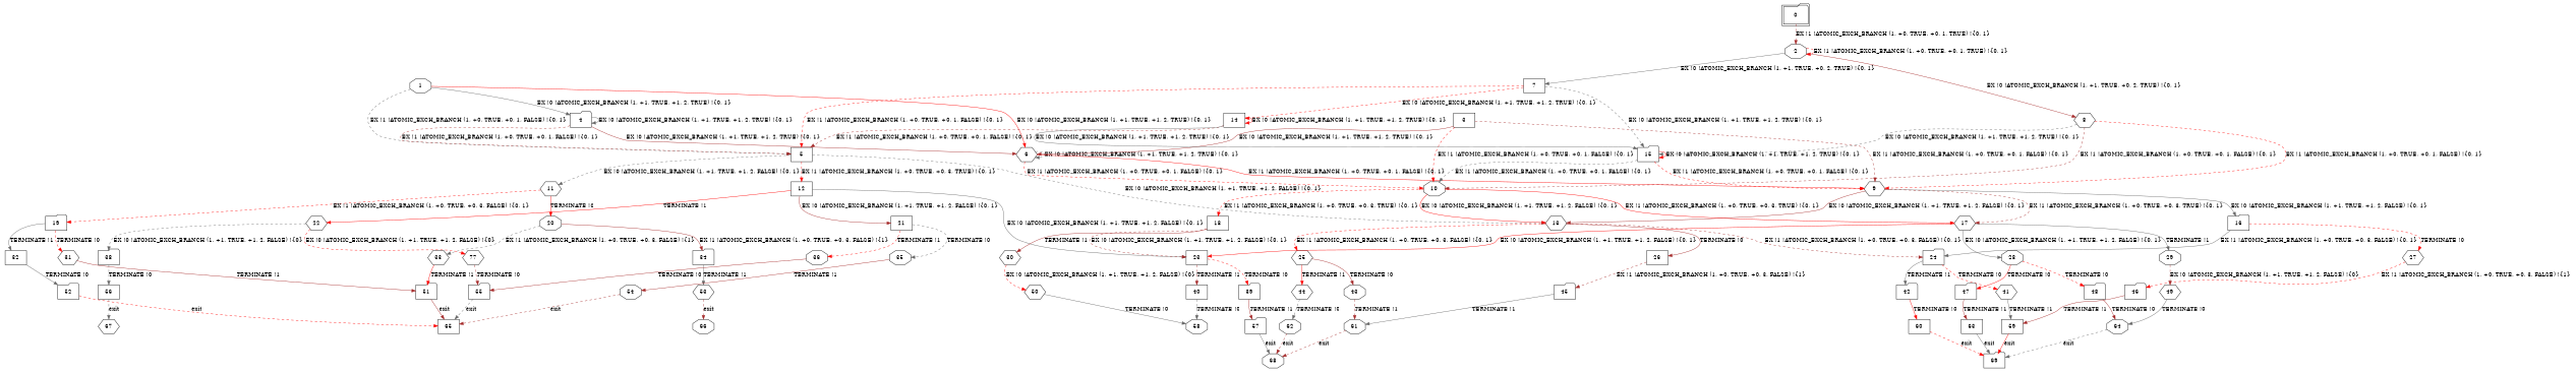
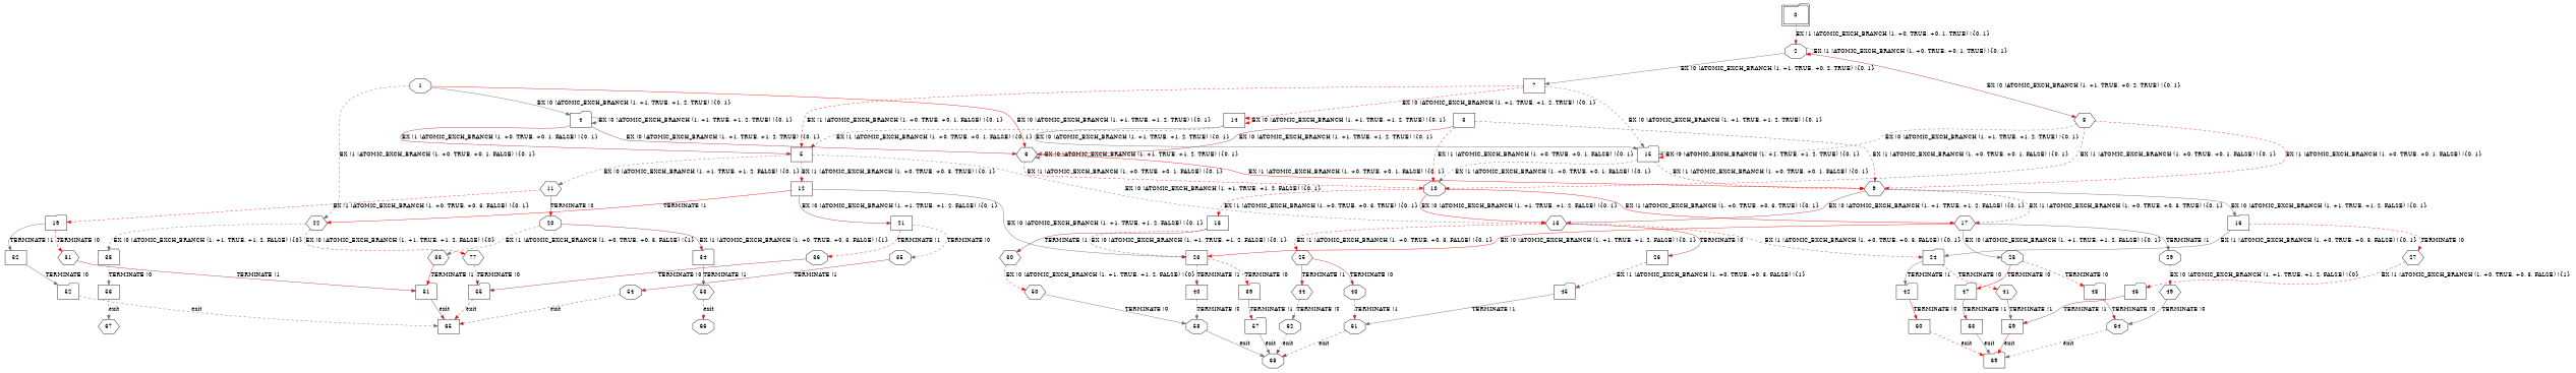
  digraph {
    node [shape=folder]
    edge [color=red style=dashed]
    0 [peripheries=2]
    2 [shape=octagon]
    1 [shape=octagon]
    4
    5 [shape=box]
    6 [shape=hexagon]
    7 [shape=box]
    8 [shape=hexagon]
    3 [shape=box]
    9 [shape=hexagon]
    10 [shape=octagon]
    11 [shape=hexagon]
    12 [shape=box]
    13 [shape=hexagon]
    14 [shape=box]
    15
    16
    17 [shape=hexagon]
    18 [shape=box]
    19
    20 [shape=octagon]
    21 [shape=box]
    22 [shape=hexagon]
    23 [shape=box]
    24
    25 [shape=hexagon]
    26 [shape=box]
    27 [shape=hexagon]
    28 [shape=octagon]
    29 [shape=octagon]
    30 [shape=hexagon]
    31 [shape=hexagon]
    32 [shape=box]
    33 [shape=hexagon]
    34
    35 [shape=octagon]
    36 [shape=octagon]
    n38 [label=77 shape=hexagon]
    38
    39
    40 [shape=box]
    41 [shape=hexagon]
    42
    43 [shape=octagon]
    44 [shape=hexagon]
    45
    46
    47
    48
    49 [shape=hexagon]
    50 [shape=hexagon]
    51
    52
    53 [shape=hexagon]
    54 [shape=octagon]
    55
    56 [shape=box]
    57
    58 [shape=octagon]
    59 [shape=box]
    60 [shape=box]
    61 [shape=octagon]
    62 [shape=octagon]
    63 [shape=box]
    64 [shape=octagon]
    65 [shape=box]
    66 [shape=octagon]
    67 [shape=hexagon]
    68 [shape=octagon]
    69
    0 -> 2 [color=brown label="EX !1 !ATOMIC_EXCH_BRANCH (1, +0, TRUE, +0, 1, TRUE) !{0, 1}"]
    2 -> 2 [label="EX !1 !ATOMIC_EXCH_BRANCH (1, +0, TRUE, +0, 1, TRUE) !{0, 1}"]
    2 -> 7 [color=gray40 label="EX !0 !ATOMIC_EXCH_BRANCH (1, +1, TRUE, +0, 2, TRUE) !{0, 1}" style=solid]
    2 -> 8 [color=brown label="EX !0 !ATOMIC_EXCH_BRANCH (1, +1, TRUE, +0, 2, TRUE) !{0, 1}" style=solid]
    1 -> 4 [color=gray40 label="EX !0 !ATOMIC_EXCH_BRANCH (1, +1, TRUE, +1, 2, TRUE) !{0, 1}" style=solid]
-   1 -> 5 [color=gray40 label="EX !1 !ATOMIC_EXCH_BRANCH (1, +0, TRUE, +0, 1, FALSE) !{0, 1}"]
+   1 -> 22 [color=gray40 label="EX !1 !ATOMIC_EXCH_BRANCH (1, +0, TRUE, +0, 1, FALSE) !{0, 1}"]
    1 -> 6 [label="EX !0 !ATOMIC_EXCH_BRANCH (1, +1, TRUE, +1, 2, TRUE) !{0, 1}" style=solid]
    4 -> 4 [color=gray40 label="EX !0 !ATOMIC_EXCH_BRANCH (1, +1, TRUE, +1, 2, TRUE) !{0, 1}" style=solid]
-   4 -> 5 [color=brown label="EX !1 !ATOMIC_EXCH_BRANCH (1, +0, TRUE, +0, 1, FALSE) !{0, 1}"]
+   4 -> 5 [color=brown label="EX !1 !ATOMIC_EXCH_BRANCH (1, +0, TRUE, +0, 1, FALSE) !{0, 1}" style=solid]
    4 -> 6 [color=brown label="EX !0 !ATOMIC_EXCH_BRANCH (1, +1, TRUE, +1, 2, TRUE) !{0, 1}" style=solid]
    5 -> 11 [color=gray40 label="EX !0 !ATOMIC_EXCH_BRANCH (1, +1, TRUE, +1, 2, FALSE) !{0, 1}"]
    5 -> 12 [label="EX !1 !ATOMIC_EXCH_BRANCH (1, +0, TRUE, +0, 3, TRUE) !{0, 1}"]
    5 -> 13 [color=gray40 label="EX !0 !ATOMIC_EXCH_BRANCH (1, +1, TRUE, +1, 2, FALSE) !{0, 1}"]
    6 -> 6 [color=gray40 label="EX !0 !ATOMIC_EXCH_BRANCH (1, +1, TRUE, +1, 2, TRUE) !{0, 1}"]
    6 -> 9 [label="EX !1 !ATOMIC_EXCH_BRANCH (1, +0, TRUE, +0, 1, FALSE) !{0, 1}" style=solid]
    6 -> 10 [label="EX !1 !ATOMIC_EXCH_BRANCH (1, +0, TRUE, +0, 1, FALSE) !{0, 1}"]
    7 -> 5 [label="EX !1 !ATOMIC_EXCH_BRANCH (1, +0, TRUE, +0, 1, FALSE) !{0, 1}"]
    7 -> 14 [label="EX !0 !ATOMIC_EXCH_BRANCH (1, +1, TRUE, +1, 2, TRUE) !{0, 1}"]
    7 -> 15 [color=gray40 label="EX !0 !ATOMIC_EXCH_BRANCH (1, +1, TRUE, +1, 2, TRUE) !{0, 1}"]
    8 -> 9 [label="EX !1 !ATOMIC_EXCH_BRANCH (1, +0, TRUE, +0, 1, FALSE) !{0, 1}"]
    8 -> 10 [color=brown label="EX !1 !ATOMIC_EXCH_BRANCH (1, +0, TRUE, +0, 1, FALSE) !{0, 1}"]
    8 -> 15 [color=gray40 label="EX !0 !ATOMIC_EXCH_BRANCH (1, +1, TRUE, +1, 2, TRUE) !{0, 1}"]
    3 -> 6 [color=brown label="EX !0 !ATOMIC_EXCH_BRANCH (1, +1, TRUE, +1, 2, TRUE) !{0, 1}" style=solid]
    3 -> 9 [color=brown label="EX !1 !ATOMIC_EXCH_BRANCH (1, +0, TRUE, +0, 1, FALSE) !{0, 1}"]
    3 -> 10 [label="EX !1 !ATOMIC_EXCH_BRANCH (1, +0, TRUE, +0, 1, FALSE) !{0, 1}"]
    9 -> 13 [color=brown label="EX !0 !ATOMIC_EXCH_BRANCH (1, +1, TRUE, +1, 2, FALSE) !{0, 1}" style=solid]
    9 -> 16 [color=gray40 label="EX !0 !ATOMIC_EXCH_BRANCH (1, +1, TRUE, +1, 2, FALSE) !{0, 1}" style=solid]
    9 -> 17 [color=brown label="EX !1 !ATOMIC_EXCH_BRANCH (1, +0, TRUE, +0, 3, TRUE) !{0, 1}"]
    10 -> 13 [label="EX !0 !ATOMIC_EXCH_BRANCH (1, +1, TRUE, +1, 2, FALSE) !{0, 1}" style=solid]
    10 -> 17 [label="EX !1 !ATOMIC_EXCH_BRANCH (1, +0, TRUE, +0, 3, TRUE) !{0, 1}" style=solid]
    10 -> 18 [label="EX !1 !ATOMIC_EXCH_BRANCH (1, +0, TRUE, +0, 3, TRUE) !{0, 1}"]
    11 -> 19 [label="EX !1 !ATOMIC_EXCH_BRANCH (1, +0, TRUE, +0, 3, FALSE) !{0, 1}"]
    11 -> 20 [label="TERMINATE !0" style=solid]
    12 -> 21 [color=brown label="EX !0 !ATOMIC_EXCH_BRANCH (1, +1, TRUE, +1, 2, FALSE) !{0, 1}" style=solid]
    12 -> 22 [label="TERMINATE !1" style=solid]
    12 -> 23 [color=gray40 label="EX !0 !ATOMIC_EXCH_BRANCH (1, +1, TRUE, +1, 2, FALSE) !{0, 1}" style=solid]
    13 -> 24 [color=brown label="EX !1 !ATOMIC_EXCH_BRANCH (1, +0, TRUE, +0, 3, FALSE) !{0, 1}"]
    13 -> 25 [label="EX !1 !ATOMIC_EXCH_BRANCH (1, +0, TRUE, +0, 3, FALSE) !{0, 1}"]
    13 -> 26 [color=brown label="TERMINATE !0" style=solid]
    14 -> 5 [color=brown label="EX !1 !ATOMIC_EXCH_BRANCH (1, +0, TRUE, +0, 1, FALSE) !{0, 1}"]
    14 -> 14 [label="EX !0 !ATOMIC_EXCH_BRANCH (1, +1, TRUE, +1, 2, TRUE) !{0, 1}" style=solid]
    14 -> 15 [color=gray40 label="EX !0 !ATOMIC_EXCH_BRANCH (1, +1, TRUE, +1, 2, TRUE) !{0, 1}" style=solid]
    15 -> 9 [label="EX !1 !ATOMIC_EXCH_BRANCH (1, +0, TRUE, +0, 1, FALSE) !{0, 1}"]
    15 -> 10 [color=gray40 label="EX !1 !ATOMIC_EXCH_BRANCH (1, +0, TRUE, +0, 1, FALSE) !{0, 1}"]
    15 -> 15 [label="EX !0 !ATOMIC_EXCH_BRANCH (1, +1, TRUE, +1, 2, TRUE) !{0, 1}" style=solid]
    16 -> 24 [color=gray40 label="EX !1 !ATOMIC_EXCH_BRANCH (1, +0, TRUE, +0, 3, FALSE) !{0, 1}" style=solid]
    16 -> 27 [label="TERMINATE !0"]
    17 -> 23 [label="EX !0 !ATOMIC_EXCH_BRANCH (1, +1, TRUE, +1, 2, FALSE) !{0, 1}" style=solid]
    17 -> 28 [color=gray40 label="EX !0 !ATOMIC_EXCH_BRANCH (1, +1, TRUE, +1, 2, FALSE) !{0, 1}" style=solid]
    17 -> 29 [color=gray40 label="TERMINATE !1" style=solid]
    18 -> 23 [color=brown label="EX !0 !ATOMIC_EXCH_BRANCH (1, +1, TRUE, +1, 2, FALSE) !{0, 1}"]
    18 -> 30 [color=brown label="TERMINATE !1" style=solid]
    19 -> 31 [label="TERMINATE !0"]
    19 -> 32 [color=gray40 label="TERMINATE !1" style=solid]
    20 -> 33 [color=gray40 label="EX !1 !ATOMIC_EXCH_BRANCH (1, +0, TRUE, +0, 3, FALSE) !{1}"]
    20 -> 34 [color=brown label="EX !1 !ATOMIC_EXCH_BRANCH (1, +0, TRUE, +0, 3, FALSE) !{1}" style=solid]
    21 -> 35 [color=gray40 label="TERMINATE !0"]
    21 -> 36 [label="TERMINATE !1"]
    22 -> n38 [label="EX !0 !ATOMIC_EXCH_BRANCH (1, +1, TRUE, +1, 2, FALSE) !{0}"]
    22 -> 38 [color=gray40 label="EX !0 !ATOMIC_EXCH_BRANCH (1, +1, TRUE, +1, 2, FALSE) !{0}"]
    23 -> 39 [label="TERMINATE !0"]
    23 -> 40 [color=brown label="TERMINATE !1"]
    24 -> 41 [label="TERMINATE !0"]
    24 -> 42 [color=gray40 label="TERMINATE !1" style=solid]
    25 -> 43 [color=brown label="TERMINATE !0" style=solid]
    25 -> 44 [label="TERMINATE !1" style=solid]
    26 -> 45 [color=brown label="EX !1 !ATOMIC_EXCH_BRANCH (1, +0, TRUE, +0, 3, FALSE) !{1}"]
    27 -> 46 [label="EX !1 !ATOMIC_EXCH_BRANCH (1, +0, TRUE, +0, 3, FALSE) !{1}"]
    28 -> 47 [label="TERMINATE !0" style=solid]
    28 -> 48 [label="TERMINATE !0"]
    29 -> 49 [color=brown label="EX !0 !ATOMIC_EXCH_BRANCH (1, +1, TRUE, +1, 2, FALSE) !{0}"]
    30 -> 50 [label="EX !0 !ATOMIC_EXCH_BRANCH (1, +1, TRUE, +1, 2, FALSE) !{0}"]
    31 -> 51 [color=brown label="TERMINATE !1" style=solid]
    32 -> 52 [color=gray40 label="TERMINATE !0" style=solid]
    33 -> 51 [label="TERMINATE !1" style=solid]
    34 -> 53 [color=gray40 label="TERMINATE !1" style=solid]
    35 -> 54 [color=brown label="TERMINATE !1" style=solid]
    36 -> 55 [color=brown label="TERMINATE !0" style=solid]
    n38 -> 55 [color=brown label="TERMINATE !0"]
    38 -> 56 [color=gray40 label="TERMINATE !0"]
    39 -> 57 [color=brown label="TERMINATE !1" style=solid]
    40 -> 58 [color=gray40 label="TERMINATE !0"]
    41 -> 59 [color=gray40 label="TERMINATE !1" style=solid]
    42 -> 60 [label="TERMINATE !0" style=solid]
    43 -> 61 [color=brown label="TERMINATE !1"]
    44 -> 62 [color=gray40 label="TERMINATE !0"]
    45 -> 61 [color=gray40 label="TERMINATE !1" style=solid]
    46 -> 59 [color=brown label="TERMINATE !1" style=solid]
    47 -> 63 [color=brown label="TERMINATE !1" style=solid]
    48 -> 64 [color=brown label="TERMINATE !0" style=solid]
    49 -> 64 [color=gray40 label="TERMINATE !0" style=solid]
    50 -> 58 [color=gray40 label="TERMINATE !0" style=solid]
    51 -> 65 [color=brown label=exit style=solid]
-   52 -> 65 [label=exit]
+   52 -> 65 [color=gray40 label=exit]
    53 -> 66 [color=brown label=exit]
    54 -> 65 [color=brown label=exit]
-   55 -> 65 [color=gray40 label=exit]
+   55 -> 65 [label=exit]
    56 -> 67 [color=gray40 label=exit]
    57 -> 68 [color=gray40 label=exit style=solid]
+   58 -> 68 [color=gray40 label=exit style=solid]
    59 -> 69 [label=exit style=solid]
    60 -> 69 [label=exit]
    61 -> 68 [color=brown label=exit]
    62 -> 68 [color=brown label=exit]
    63 -> 69 [color=gray40 label=exit style=solid]
    64 -> 69 [color=gray40 label=exit]
  }
